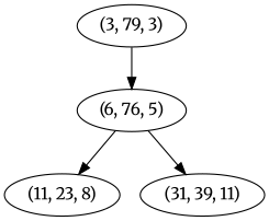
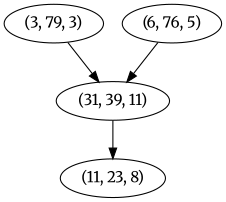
  digraph {
    fontname=Merriweather
    node [fontname=Merriweather]
    edge [fontname=Merriweather]
    "(3, 79, 3)"
    "(6, 76, 5)"
    "(11, 23, 8)"
    "(31, 39, 11)"
-   "(3, 79, 3)" -> "(6, 76, 5)"
-   "(6, 76, 5)" -> "(11, 23, 8)"
+   "(3, 79, 3)" -> "(31, 39, 11)"
+   "(31, 39, 11)" -> "(11, 23, 8)"
    "(6, 76, 5)" -> "(31, 39, 11)"
  }
